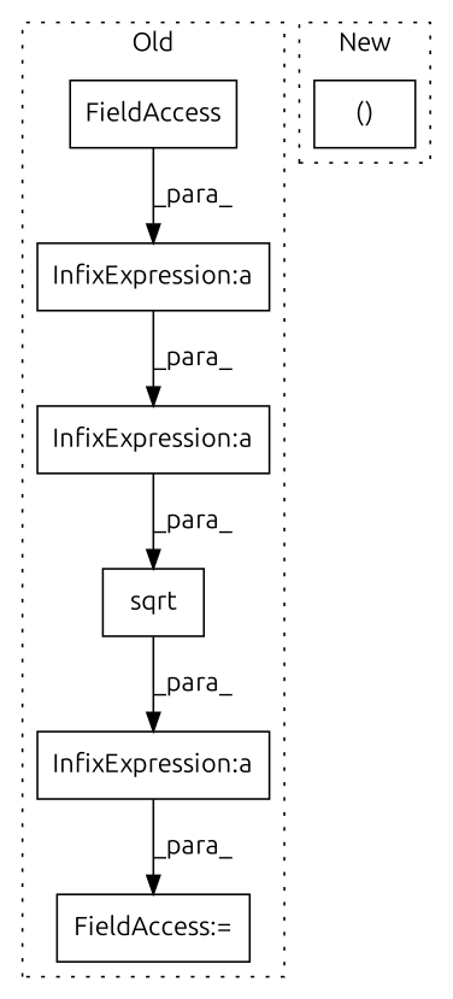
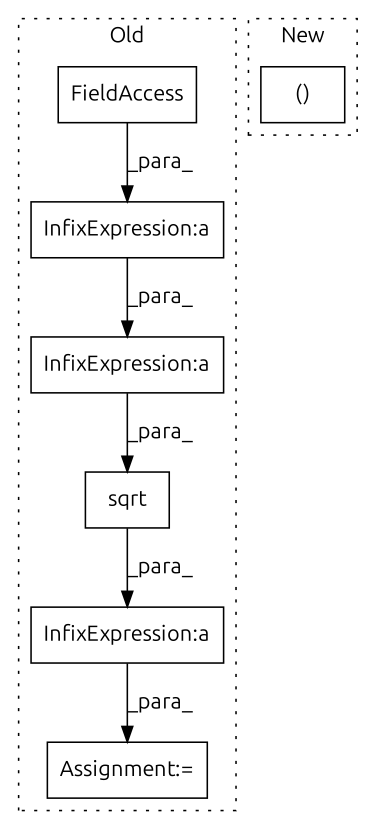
  digraph {
    fontname=Ubuntu
    node [a=27 l=3 shape=box fontname=Ubuntu]
    edge [fontname=Ubuntu]
    n1 [a=32 l="5,1" label=sqrt s="625,691"]
-   n2 [a=7 l=1 label="FieldAccess:=" s=617]
+   n2 [a=7 l=1 label="Assignment:=" s=617]
    n3 [label="InfixExpression:a" s=692]
    n4 [label="InfixExpression:a" s=674]
    n5 [a=22 l=13 label=FieldAccess s=677]
    n6 [label="InfixExpression:a" s=661]
    n7 [a=106 l=29 label="()" s=443]
    subgraph cluster_1 {
      label=Old
      style=dotted
      n1
      n2
      n3
      n4
      n5
      n6
    }
    subgraph cluster_2 {
      label=New
      style=dotted
      n7
    }
    n1 -> n3 [label=_para_]
    n3 -> n2 [label=_para_]
    n4 -> n6 [label=_para_]
    n5 -> n4 [label=_para_]
    n6 -> n1 [label=_para_]
  }
